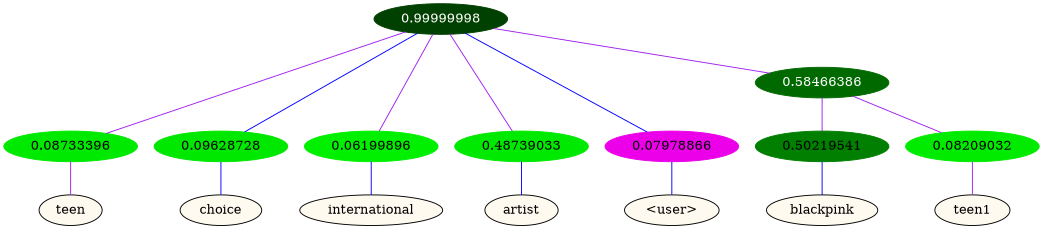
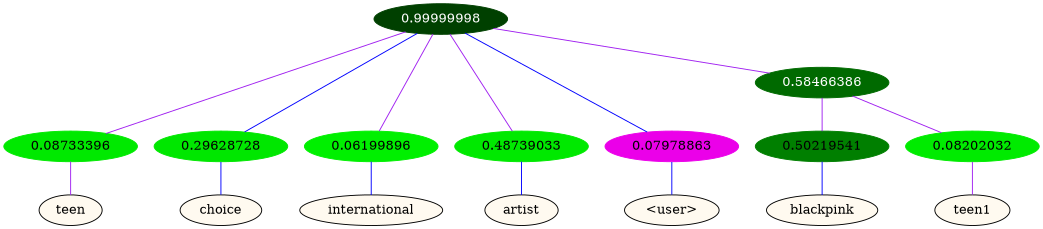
  graph {
    node [color=black format=png nodesep=0.001 ordering=out overlap_scaling=0.01 ranksep=0.001 style=filled]
    edge [color=purple]
    n1 [fillcolor=floralwhite height=0.15 label=teen style="filled,solid" width=0.15]
    n2 [fillcolor=floralwhite height=0.15 label=choice style="filled,solid" width=0.15]
    n3 [fillcolor=floralwhite height=0.15 label=blackpink style="filled,solid" width=0.15]
    n4 [fillcolor=floralwhite height=0.15 label=teen1 style="filled,solid" width=0.15]
    n5 [fillcolor=floralwhite height=0.15 label=international style="filled,solid" width=0.15]
    n6 [fillcolor=floralwhite height=0.15 label=artist style="filled,solid" width=0.15]
    n7 [fillcolor=floralwhite height=0.15 label="\<user\>" style="filled,solid" width=0.15]
    n8 [color="0.334 1.000 0.911" fontcolor=black height=0.15 label=0.08733396 width=0.15]
-   n9 [color="0.334 1.000 0.904" fontcolor=black height=0.15 label=0.09628728 width=0.15]
+   n9 [color="0.334 1.000 0.904" fontcolor=black height=0.15 label=0.29628728 width=0.15]
    n10 [color="0.334 1.000 0.498" fontcolor=black height=0.15 label=0.50219541 width=0.15]
-   n11 [color="0.334 1.000 0.918" fontcolor=black height=0.15 label=0.08209032 width=0.15]
+   n11 [color="0.334 1.000 0.918" fontcolor=black height=0.15 label=0.08202032 width=0.15]
    n12 [color="0.334 1.000 0.938" fontcolor=black height=0.15 label=0.06199896 width=0.15]
    n13 [color="0.334 1.000 0.913" fontcolor=black height=0.15 label=0.48739033 width=0.15]
-   n14 [color="0.835 1.000 0.920" fontcolor=black height=0.15 label=0.07978866 width=0.15]
+   n14 [color="0.835 1.000 0.920" fontcolor=black height=0.15 label=0.07978863 width=0.15]
    n15 [color="0.334 1.000 0.250" fontcolor=grey99 height=0.15 label=0.99999998 width=0.15]
    n16 [color="0.334 1.000 0.415" fontcolor=grey99 height=0.15 label=0.58466386 width=0.15]
    subgraph sub_1 {
      rank=same
      n1
      n2
      n3
      n4
      n5
      n6
      n7
    }
    subgraph sub_2 {
      rank=same
      n8
      n9
      n10
      n11
      n12
      n13
      n14
    }
    n8 -- n1
    n9 -- n2 [color=blue]
    n10 -- n3 [color=blue]
    n11 -- n4
    n12 -- n5 [color=blue]
    n13 -- n6 [color=blue]
    n14 -- n7 [color=blue]
    n15 -- n8
    n15 -- n9 [color=blue]
    n15 -- n12
    n15 -- n13
    n15 -- n14 [color=blue]
    n15 -- n16
    n16 -- n10
    n16 -- n11
  }
